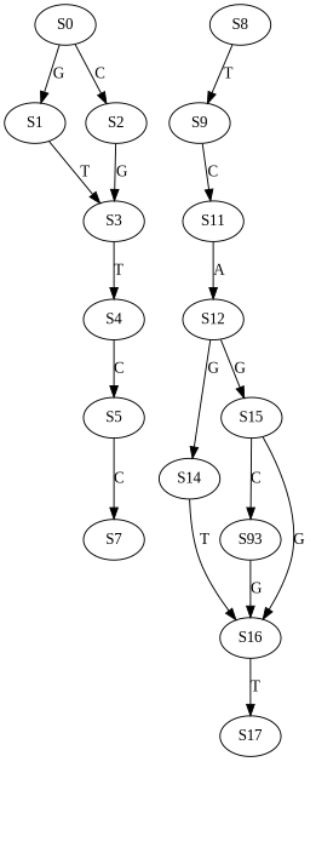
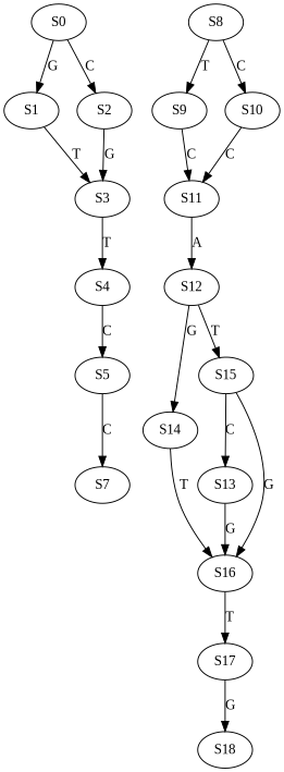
  strict digraph {
    fontname="Liberation Serif"
    node [fontname="Liberation Serif"]
    edge [fontname="Liberation Serif"]
    S0
    S1
    S2
    S3
    S4
    S5
    S7
    S8
    S9
+   S10
    S11
    S12
    S14
    S15
-   S13 [label=S93]
+   S13
    S16
    S17
+   S18
    S0 -> S1 [label=G]
    S0 -> S2 [label=C]
    S1 -> S3 [label=T]
    S2 -> S3 [label=G]
    S3 -> S4 [label=T]
    S4 -> S5 [label=C]
    S5 -> S7 [label=C]
    S8 -> S9 [label=T]
+   S8 -> S10 [label=C]
    S9 -> S11 [label=C]
+   S10 -> S11 [label=C]
    S11 -> S12 [label=A]
    S12 -> S14 [label=G]
-   S12 -> S15 [label=G]
+   S12 -> S15 [label=T]
    S14 -> S16 [label=T]
    S15 -> S13 [label=C]
    S15 -> S16 [label=G]
    S13 -> S16 [label=G]
    S16 -> S17 [label=T]
+   S17 -> S18 [label=G]
  }
